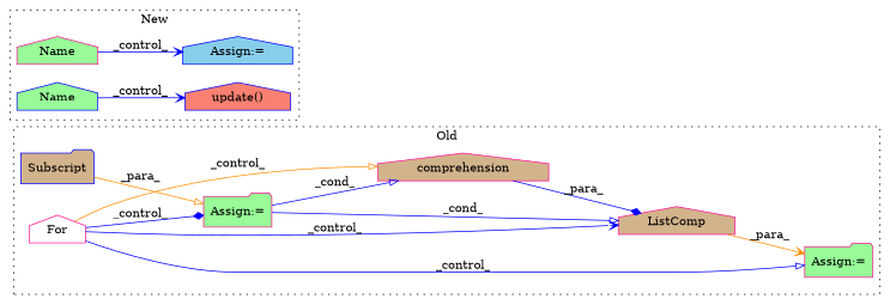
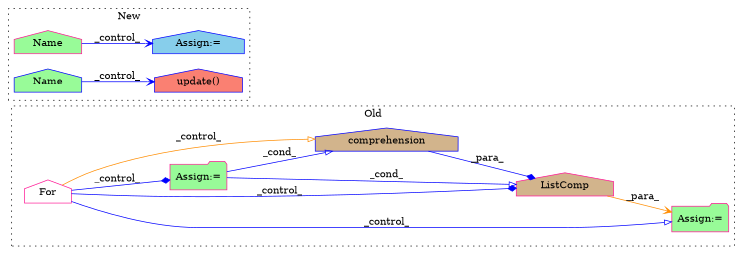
  digraph {
    rankdir=LR
    node [a=68 color=deeppink fillcolor=palegreen l=3 shape=house style=filled]
    edge [arrowhead=onormal color=blue]
    n1 [a=106 fillcolor=tan l=43 label=ListComp s=4201]
-   n2 [a=45 fillcolor=tan label=comprehension s=4215]
+   n2 [a=45 color=blue fillcolor=tan label=comprehension s=4215]
    n3 [label="Assign:=" s=4189 shape=folder]
    n4 [label="Assign:=" s=4151 shape=folder]
-   n5 [a=63 color=blue fillcolor=tan l="14,0" label=Subscript s="4154,0" shape=folder]
    n6 [a=107 fillcolor=white l="4,14" label=For s="4078,4120"]
    n7 [a=75 color=blue fillcolor=salmon l="16,1" label="update()" s="5216,5233"]
    n8 [color=blue fillcolor=skyblue label="Assign:=" s=4754]
    n9 [a=87 l=7 label=Name s=4729]
    n10 [a=87 color=blue l=7 label=Name s=5195]
    subgraph cluster_1 {
      label=Old
      style=dotted
      n1
      n2
      n3
      n4
-     n5
      n6
    }
    subgraph cluster_2 {
      label=New
      style=dotted
      n7
      n8
      n9
      n10
    }
    n1 -> n3 [arrowhead=vee color=darkorange label=_para_]
    n2 -> n1 [arrowhead=diamond label=_para_]
    n4 -> n1 [label=_cond_]
    n4 -> n2 [label=_cond_]
-   n5 -> n4 [color=darkorange label=_para_]
-   n6 -> n1 [arrowhead=vee label=_control_]
+   n6 -> n1 [arrowhead=diamond label=_control_]
    n6 -> n2 [color=darkorange label=_control_]
    n6 -> n3 [label=_control_]
    n6 -> n4 [arrowhead=diamond label=_control_]
    n9 -> n8 [arrowhead=vee label=_control_]
    n10 -> n7 [arrowhead=vee label=_control_]
  }
